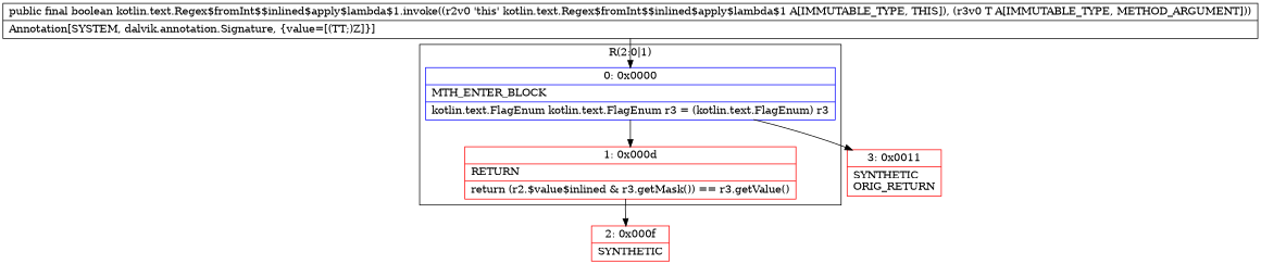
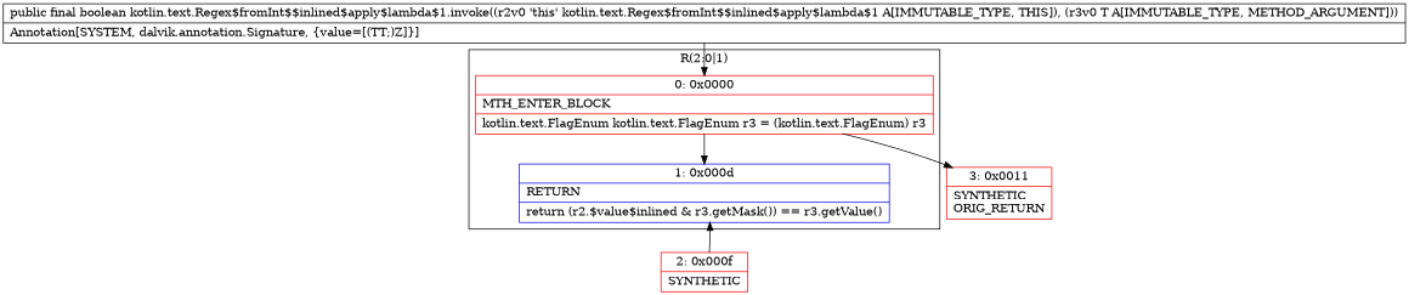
  digraph {
    node [color=blue shape=record]
-   n1 [label="{0\:\ 0x0000|MTH_ENTER_BLOCK\l|kotlin.text.FlagEnum kotlin.text.FlagEnum r3 = (kotlin.text.FlagEnum) r3\l}"]
-   n2 [color=red label="{1\:\ 0x000d|RETURN\l|return (r2.$value$inlined & r3.getMask()) == r3.getValue()\l}"]
+   n1 [color=red label="{0\:\ 0x0000|MTH_ENTER_BLOCK\l|kotlin.text.FlagEnum kotlin.text.FlagEnum r3 = (kotlin.text.FlagEnum) r3\l}"]
+   n2 [label="{1\:\ 0x000d|RETURN\l|return (r2.$value$inlined & r3.getMask()) == r3.getValue()\l}"]
    n3 [color=red label="{3\:\ 0x0011|SYNTHETIC\lORIG_RETURN\l}"]
    n4 [color=red label="{2\:\ 0x000f|SYNTHETIC\l}"]
    n5 [label="{public final boolean kotlin.text.Regex$fromInt$$inlined$apply$lambda$1.invoke((r2v0 'this' kotlin.text.Regex$fromInt$$inlined$apply$lambda$1 A[IMMUTABLE_TYPE, THIS]), (r3v0 T A[IMMUTABLE_TYPE, METHOD_ARGUMENT]))  | Annotation[SYSTEM, dalvik.annotation.Signature, \{value=[(TT;)Z]\}]\l}" color=""]
    subgraph cluster_1 {
      label="R(2:0|1)"
      n1
      n2
    }
    n1 -> n2
    n1 -> n3
-   n2 -> n4
+   n4 -> n2
    n5 -> n1
  }
